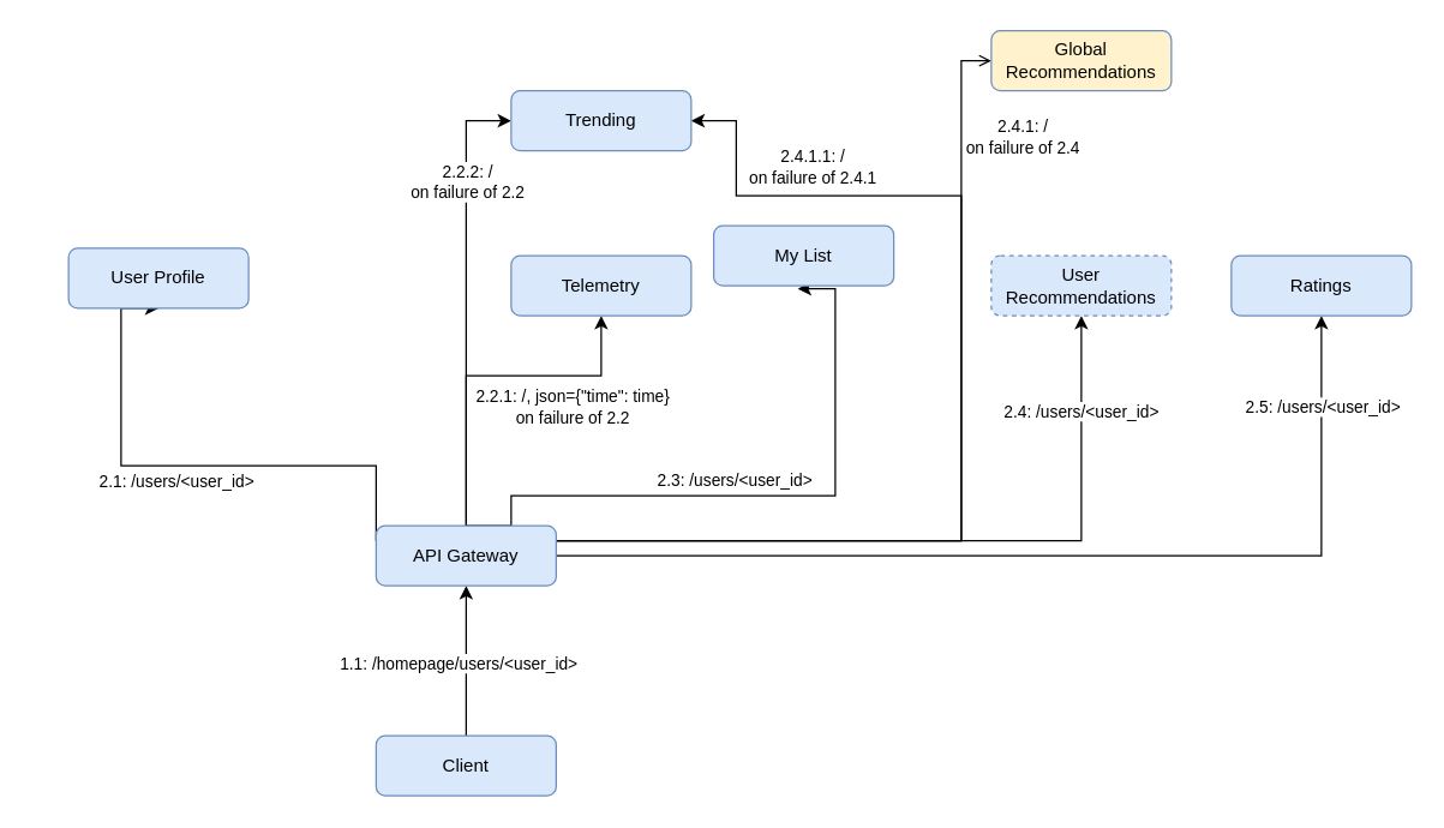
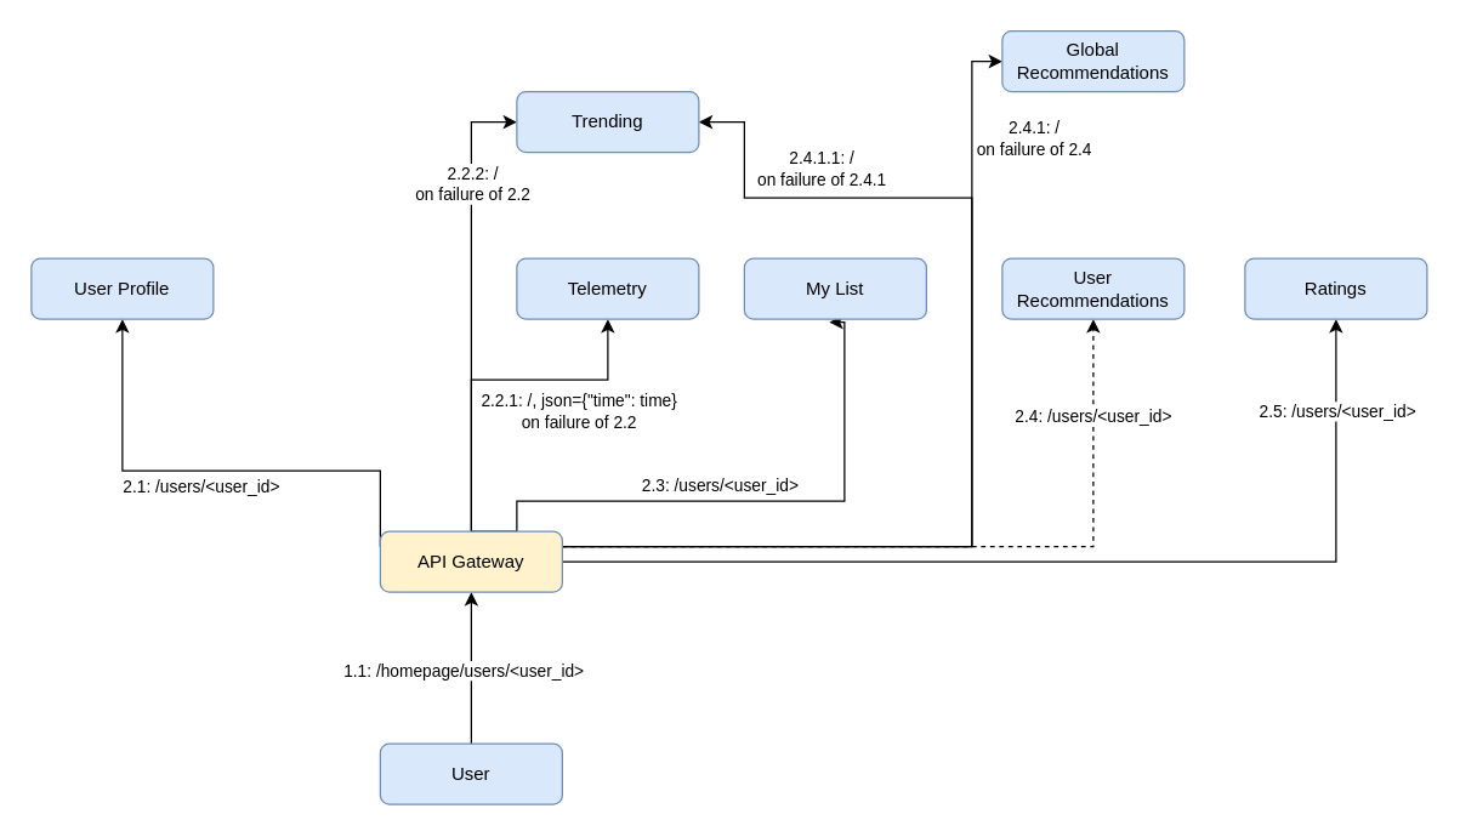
  <mxCell id="0" />
  <mxCell id="1" parent="0" />
  <mxCell id="2" value="1.1: /homepage/users/&amp;lt;user_id&amp;gt;" style="edgeStyle=orthogonalEdgeStyle;rounded=0;orthogonalLoop=1;jettySize=auto;html=1;exitX=0.5;exitY=0;exitDx=0;exitDy=0;entryX=0.5;entryY=1;entryDx=0;entryDy=0;labelBackgroundColor=#ffffff;" parent="1" source="19" target="18" edge="1"><mxGeometry x="-0.031" y="5" relative="1" as="geometry"><mxPoint as="offset" /></mxGeometry></mxCell>
  <mxCell id="3" style="edgeStyle=orthogonalEdgeStyle;rounded=0;orthogonalLoop=1;jettySize=auto;html=1;exitX=0;exitY=0.25;exitDx=0;exitDy=0;entryX=0.5;entryY=1;entryDx=0;entryDy=0;labelBackgroundColor=#ffffff;" parent="1" source="18" target="26" edge="1"><mxGeometry relative="1" as="geometry"><Array as="points"><mxPoint x="250" y="310" /><mxPoint x="80" y="310" /></Array></mxGeometry></mxCell>
  <mxCell id="4" value="2.1: /users/&amp;lt;user_id&amp;gt;" style="edgeLabel;html=1;align=center;verticalAlign=middle;resizable=0;points=[];" parent="3" vertex="1" connectable="0"><mxGeometry x="-0.016" y="1" relative="1" as="geometry"><mxPoint x="-12" y="9" as="offset" /></mxGeometry></mxCell>
  <mxCell id="5" style="edgeStyle=orthogonalEdgeStyle;rounded=0;orthogonalLoop=1;jettySize=auto;html=1;exitX=0.75;exitY=0;exitDx=0;exitDy=0;entryX=0.5;entryY=1;entryDx=0;entryDy=0;labelBackgroundColor=#ffffff;" parent="1" source="18" target="20" edge="1"><mxGeometry relative="1" as="geometry"><Array as="points"><mxPoint x="310" y="350" /><mxPoint x="310" y="250" /><mxPoint x="400" y="250" /></Array></mxGeometry></mxCell>
  <mxCell id="6" value="2.2.1: /, json={&quot;time&quot;: time}&lt;br&gt;on failure of 2.2" style="edgeLabel;html=1;align=center;verticalAlign=middle;resizable=0;points=[];" parent="5" vertex="1" connectable="0"><mxGeometry x="0.101" relative="1" as="geometry"><mxPoint x="57" y="20" as="offset" /></mxGeometry></mxCell>
  <mxCell id="7" style="edgeStyle=orthogonalEdgeStyle;rounded=0;orthogonalLoop=1;jettySize=auto;html=1;exitX=0.5;exitY=0;exitDx=0;exitDy=0;entryX=0;entryY=0.5;entryDx=0;entryDy=0;labelBackgroundColor=#ffffff;" parent="1" source="18" target="21" edge="1"><mxGeometry relative="1" as="geometry" /></mxCell>
  <mxCell id="8" value="2.2.2: /&lt;br&gt;on failure of 2.2" style="edgeLabel;html=1;align=center;verticalAlign=middle;resizable=0;points=[];" parent="7" vertex="1" connectable="0"><mxGeometry x="0.417" y="1" relative="1" as="geometry"><mxPoint x="1" y="-17" as="offset" /></mxGeometry></mxCell>
  <mxCell id="9" value="2.3: /users/&amp;lt;user_id&amp;gt;" style="edgeStyle=orthogonalEdgeStyle;rounded=0;orthogonalLoop=1;jettySize=auto;html=1;exitX=0.75;exitY=0;exitDx=0;exitDy=0;entryX=0.467;entryY=1.05;entryDx=0;entryDy=0;entryPerimeter=0;labelBackgroundColor=#ffffff;" parent="1" source="18" target="22" edge="1"><mxGeometry x="-0.152" y="10" relative="1" as="geometry"><Array as="points"><mxPoint x="340" y="330" /><mxPoint x="556" y="330" /></Array><mxPoint as="offset" /></mxGeometry></mxCell>
- <mxCell id="10" style="edgeStyle=orthogonalEdgeStyle;rounded=0;orthogonalLoop=1;jettySize=auto;html=1;exitX=1;exitY=0.25;exitDx=0;exitDy=0;entryX=0.5;entryY=1;entryDx=0;entryDy=0;labelBackgroundColor=#ffffff;" parent="1" source="18" target="23" edge="1"><mxGeometry relative="1" as="geometry" /></mxCell>
+ <mxCell id="10" style="edgeStyle=orthogonalEdgeStyle;rounded=0;orthogonalLoop=1;jettySize=auto;html=1;exitX=1;exitY=0.25;exitDx=0;exitDy=0;entryX=0.5;entryY=1;entryDx=0;entryDy=0;labelBackgroundColor=#ffffff;dashed=1;" parent="1" source="18" target="23" edge="1"><mxGeometry relative="1" as="geometry" /></mxCell>
  <mxCell id="11" value="2.4: /users/&amp;lt;user_id&amp;gt;" style="edgeLabel;html=1;align=center;verticalAlign=middle;resizable=0;points=[];" parent="10" vertex="1" connectable="0"><mxGeometry x="0.747" y="1" relative="1" as="geometry"><mxPoint as="offset" /></mxGeometry></mxCell>
- <mxCell id="12" style="edgeStyle=orthogonalEdgeStyle;rounded=0;orthogonalLoop=1;jettySize=auto;html=1;exitX=1;exitY=0.25;exitDx=0;exitDy=0;entryX=0;entryY=0.5;entryDx=0;entryDy=0;labelBackgroundColor=#ffffff;endArrow=open;" parent="1" source="18" target="24" edge="1"><mxGeometry relative="1" as="geometry"><Array as="points"><mxPoint x="640" y="360" /><mxPoint x="640" y="40" /></Array></mxGeometry></mxCell>
+ <mxCell id="12" style="edgeStyle=orthogonalEdgeStyle;rounded=0;orthogonalLoop=1;jettySize=auto;html=1;exitX=1;exitY=0.25;exitDx=0;exitDy=0;entryX=0;entryY=0.5;entryDx=0;entryDy=0;labelBackgroundColor=#ffffff;" parent="1" source="18" target="24" edge="1"><mxGeometry relative="1" as="geometry"><Array as="points"><mxPoint x="640" y="360" /><mxPoint x="640" y="40" /></Array></mxGeometry></mxCell>
  <mxCell id="13" value="2.4.1: /&lt;br&gt;on failure of 2.4" style="edgeLabel;html=1;align=center;verticalAlign=middle;resizable=0;points=[];" parent="12" vertex="1" connectable="0"><mxGeometry x="0.81" relative="1" as="geometry"><mxPoint x="40" y="12" as="offset" /></mxGeometry></mxCell>
  <mxCell id="14" style="edgeStyle=orthogonalEdgeStyle;rounded=0;orthogonalLoop=1;jettySize=auto;html=1;exitX=1;exitY=0.5;exitDx=0;exitDy=0;entryX=0.5;entryY=1;entryDx=0;entryDy=0;labelBackgroundColor=#ffffff;" parent="1" source="18" target="25" edge="1"><mxGeometry relative="1" as="geometry" /></mxCell>
  <mxCell id="15" value="2.5: /users/&amp;lt;user_id&amp;gt;" style="edgeLabel;html=1;align=center;verticalAlign=middle;resizable=0;points=[];" parent="14" vertex="1" connectable="0"><mxGeometry x="0.841" y="-1" relative="1" as="geometry"><mxPoint x="-1" y="7" as="offset" /></mxGeometry></mxCell>
  <mxCell id="16" style="edgeStyle=orthogonalEdgeStyle;rounded=0;orthogonalLoop=1;jettySize=auto;html=1;exitX=1;exitY=0.25;exitDx=0;exitDy=0;entryX=1;entryY=0.5;entryDx=0;entryDy=0;labelBackgroundColor=#ffffff;" parent="1" source="18" target="21" edge="1"><mxGeometry relative="1" as="geometry"><Array as="points"><mxPoint x="640" y="360" /><mxPoint x="640" y="130" /><mxPoint x="490" y="130" /><mxPoint x="490" y="80" /></Array></mxGeometry></mxCell>
  <mxCell id="17" value="2.4.1.1: /&lt;br&gt;on failure of 2.4.1" style="edgeLabel;html=1;align=center;verticalAlign=middle;resizable=0;points=[];" parent="16" vertex="1" connectable="0"><mxGeometry x="0.711" relative="1" as="geometry"><mxPoint x="25" y="-20" as="offset" /></mxGeometry></mxCell>
- <mxCell id="18" value="API Gateway" style="rounded=1;whiteSpace=wrap;html=1;fontSize=12;glass=0;strokeWidth=1;shadow=0;fillColor=#dae8fc;strokeColor=#6c8ebf;" parent="1" vertex="1"><mxGeometry x="250" y="350" width="120" height="40" as="geometry" /></mxCell>
- <mxCell id="19" value="Client" style="rounded=1;whiteSpace=wrap;html=1;fontSize=12;glass=0;strokeWidth=1;shadow=0;fillColor=#dae8fc;strokeColor=#6c8ebf;" parent="1" vertex="1"><mxGeometry x="250" y="490" width="120" height="40" as="geometry" /></mxCell>
+ <mxCell id="18" value="API Gateway" style="rounded=1;whiteSpace=wrap;html=1;fontSize=12;glass=0;strokeWidth=1;shadow=0;fillColor=#fff2cc;strokeColor=#6c8ebf;" parent="1" vertex="1"><mxGeometry x="250" y="350" width="120" height="40" as="geometry" /></mxCell>
+ <mxCell id="19" value="User" style="rounded=1;whiteSpace=wrap;html=1;fontSize=12;glass=0;strokeWidth=1;shadow=0;fillColor=#dae8fc;strokeColor=#6c8ebf;" parent="1" vertex="1"><mxGeometry x="250" y="490" width="120" height="40" as="geometry" /></mxCell>
  <mxCell id="20" value="Telemetry" style="rounded=1;whiteSpace=wrap;html=1;fontSize=12;glass=0;strokeWidth=1;shadow=0;fillColor=#dae8fc;strokeColor=#6c8ebf;" parent="1" vertex="1"><mxGeometry x="340" y="170" width="120" height="40" as="geometry" /></mxCell>
  <mxCell id="21" value="Trending" style="rounded=1;whiteSpace=wrap;html=1;fontSize=12;glass=0;strokeWidth=1;shadow=0;fillColor=#dae8fc;strokeColor=#6c8ebf;" parent="1" vertex="1"><mxGeometry x="340" y="60" width="120" height="40" as="geometry" /></mxCell>
- <mxCell id="22" value="My List" style="rounded=1;whiteSpace=wrap;html=1;fontSize=12;glass=0;strokeWidth=1;shadow=0;fillColor=#dae8fc;strokeColor=#6c8ebf;" parent="1" vertex="1"><mxGeometry x="475" y="150" width="120" height="40" as="geometry" /></mxCell>
- <mxCell id="23" value="User Recommendations" style="rounded=1;whiteSpace=wrap;html=1;fontSize=12;glass=0;strokeWidth=1;shadow=0;fillColor=#dae8fc;strokeColor=#6c8ebf;dashed=1;" parent="1" vertex="1"><mxGeometry x="660" y="170" width="120" height="40" as="geometry" /></mxCell>
- <mxCell id="24" value="Global Recommendations" style="rounded=1;whiteSpace=wrap;html=1;fontSize=12;glass=0;strokeWidth=1;shadow=0;fillColor=#fff2cc;strokeColor=#6c8ebf;" parent="1" vertex="1"><mxGeometry x="660" y="20" width="120" height="40" as="geometry" /></mxCell>
+ <mxCell id="22" value="My List" style="rounded=1;whiteSpace=wrap;html=1;fontSize=12;glass=0;strokeWidth=1;shadow=0;fillColor=#dae8fc;strokeColor=#6c8ebf;" parent="1" vertex="1"><mxGeometry x="490" y="170" width="120" height="40" as="geometry" /></mxCell>
+ <mxCell id="23" value="User Recommendations" style="rounded=1;whiteSpace=wrap;html=1;fontSize=12;glass=0;strokeWidth=1;shadow=0;fillColor=#dae8fc;strokeColor=#6c8ebf;" parent="1" vertex="1"><mxGeometry x="660" y="170" width="120" height="40" as="geometry" /></mxCell>
+ <mxCell id="24" value="Global Recommendations" style="rounded=1;whiteSpace=wrap;html=1;fontSize=12;glass=0;strokeWidth=1;shadow=0;fillColor=#dae8fc;strokeColor=#6c8ebf;" parent="1" vertex="1"><mxGeometry x="660" y="20" width="120" height="40" as="geometry" /></mxCell>
  <mxCell id="25" value="Ratings" style="rounded=1;whiteSpace=wrap;html=1;fontSize=12;glass=0;strokeWidth=1;shadow=0;fillColor=#dae8fc;strokeColor=#6c8ebf;" parent="1" vertex="1"><mxGeometry x="820" y="170" width="120" height="40" as="geometry" /></mxCell>
- <mxCell id="26" value="User Profile" style="rounded=1;whiteSpace=wrap;html=1;fontSize=12;glass=0;strokeWidth=1;shadow=0;fillColor=#dae8fc;strokeColor=#6c8ebf;" parent="1" vertex="1"><mxGeometry x="45" y="165" width="120" height="40" as="geometry" /></mxCell>
+ <mxCell id="26" value="User Profile" style="rounded=1;whiteSpace=wrap;html=1;fontSize=12;glass=0;strokeWidth=1;shadow=0;fillColor=#dae8fc;strokeColor=#6c8ebf;" parent="1" vertex="1"><mxGeometry x="20" y="170" width="120" height="40" as="geometry" /></mxCell>
